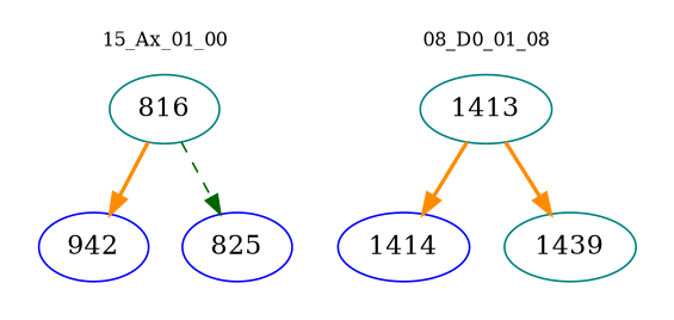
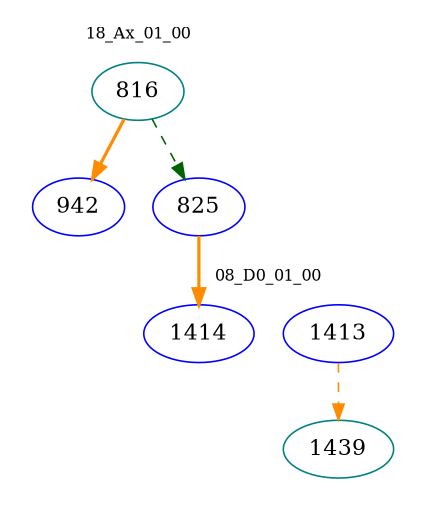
  digraph {
    node [color=teal]
    edge [color=darkorange style=bold]
    n1 [label=816]
    n2 [color=blue label=942]
    n3 [color=blue label=825]
-   n4 [label=1413]
+   n4 [color=blue label=1413]
    n5 [color=blue label=1414]
    n6 [label=1439]
    subgraph cluster_1 {
      color=white
      fontsize=10
-     label="15_Ax_01_00"
+     label="18_Ax_01_00"
      n1
      n2
      n3
    }
    subgraph cluster_2 {
      color=white
      fontsize=10
-     label="08_D0_01_08"
+     label="08_D0_01_00"
      n4
      n5
      n6
    }
    n1 -> n2
    n1 -> n3 [color=darkgreen style=dashed]
-   n4 -> n5
-   n4 -> n6
+   n3 -> n5
+   n4 -> n6 [style=dashed]
  }
